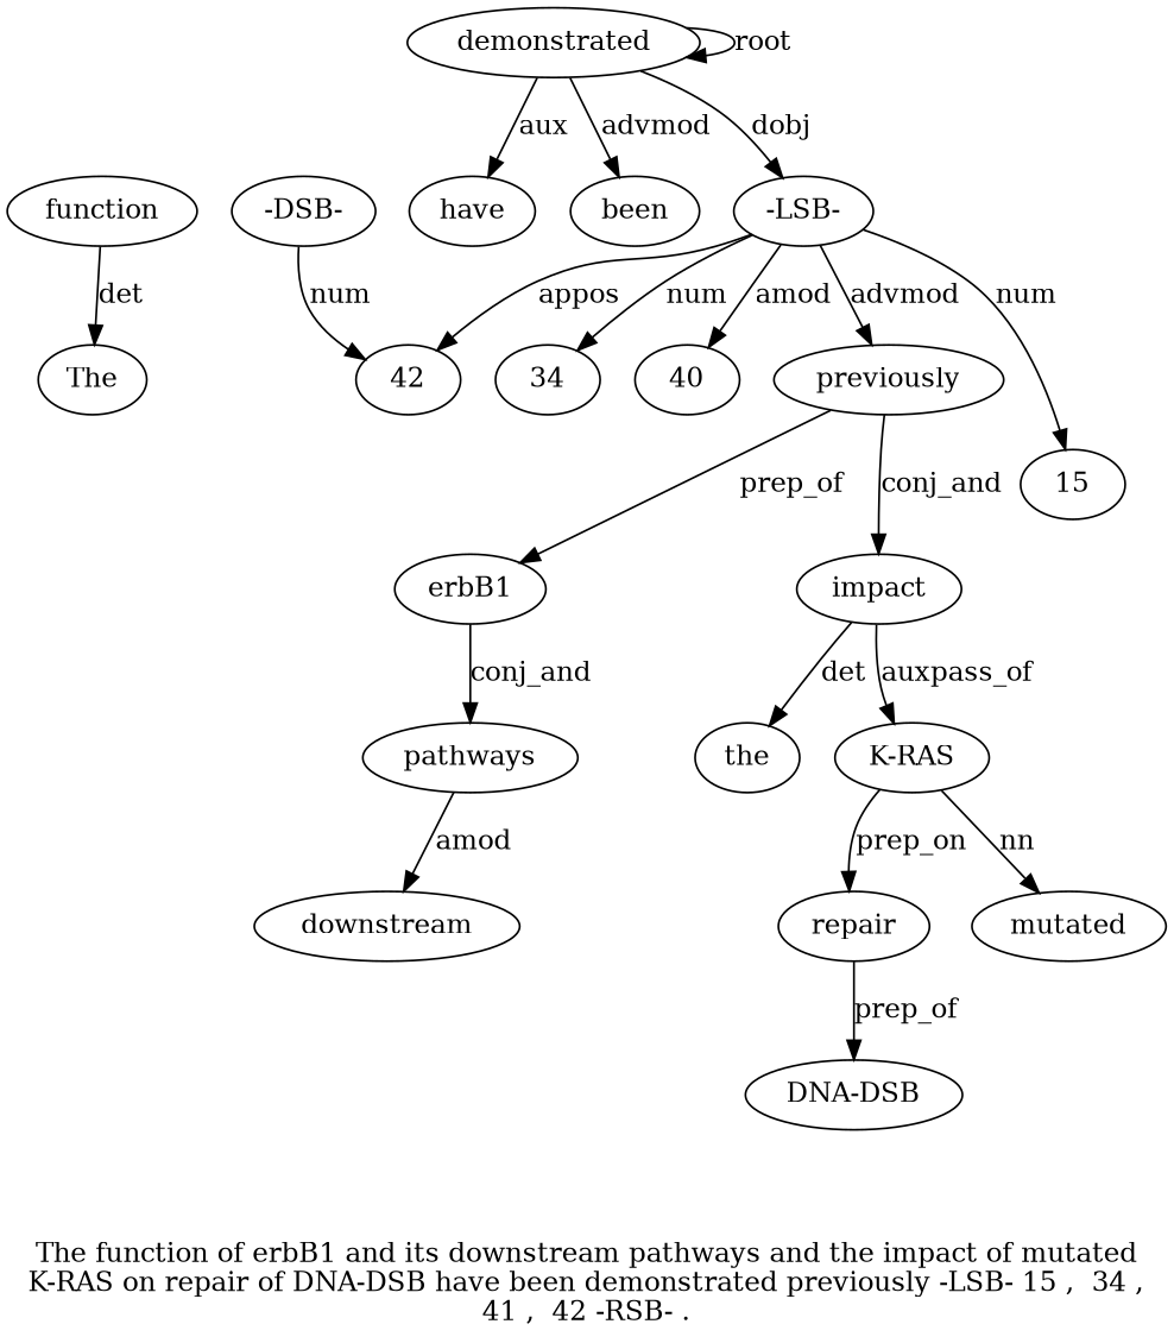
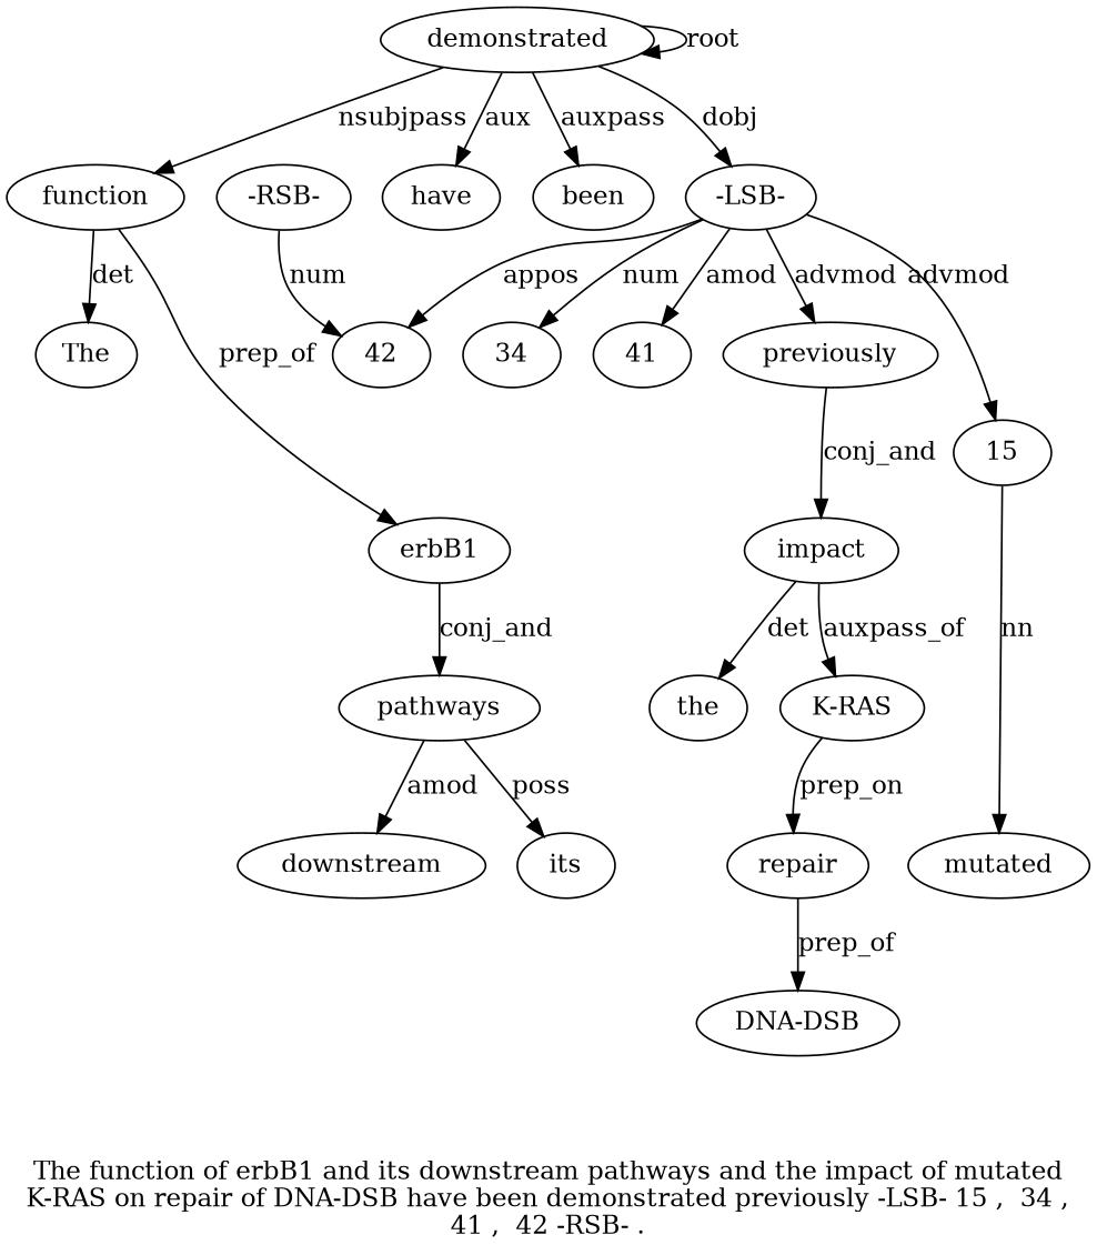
  digraph {
    label="The function of erbB1 and its downstream pathways and the impact of mutated\nK-RAS on repair of DNA-DSB have been demonstrated previously -LSB- 15 ,  34 ,\n41 ,  42 -RSB- ."
    node [fillcolor=white style=filled]
    n1 [label=function]
    n2 [label=The]
    n3 [label=erbB1]
    n4 [label=pathways]
    n5 [label=demonstrated]
    n6 [label=have]
    n7 [label=been]
    n8 [label="-LSB-"]
    n9 [label=previously]
    n10 [label=15]
    n11 [label=34]
-   n12 [label=40]
+   n12 [label=41]
    n13 [label=42]
+   n14 [label=its]
    n15 [label=downstream]
    n16 [label=impact]
    n17 [label=the]
    n18 [label="K-RAS"]
    n19 [label=mutated]
    n20 [label=repair]
    n21 [label="DNA-DSB"]
-   n22 [label="-DSB-"]
+   n22 [label="-RSB-"]
    n1 -> n2 [label=det]
-   n9 -> n3 [label=prep_of]
+   n1 -> n3 [label=prep_of]
    n3 -> n4 [label=conj_and]
+   n4 -> n14 [label=poss]
    n4 -> n15 [label=amod]
+   n5 -> n1 [label=nsubjpass]
    n5 -> n5 [label=root]
    n5 -> n6 [label=aux]
-   n5 -> n7 [label=advmod]
+   n5 -> n7 [label=auxpass]
    n5 -> n8 [label=dobj]
    n8 -> n9 [label=advmod]
-   n8 -> n10 [label=num]
+   n8 -> n10 [label=advmod]
    n8 -> n11 [label=num]
    n8 -> n12 [label=amod]
    n8 -> n13 [label=appos]
    n9 -> n16 [label=conj_and]
    n16 -> n17 [label=det]
    n16 -> n18 [label=auxpass_of]
-   n18 -> n19 [label=nn]
+   n10 -> n19 [label=nn]
    n18 -> n20 [label=prep_on]
    n20 -> n21 [label=prep_of]
    n22 -> n13 [label=num]
  }
